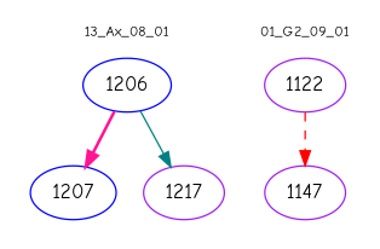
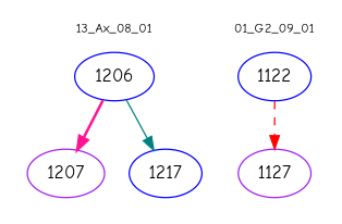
  digraph {
    fontname="Comic Neue"
    node [color=purple fontname="Comic Neue"]
    edge [fontname="Comic Neue"]
    n1 [color=blue label=1206]
-   n2 [color=blue label=1207]
-   n3 [label=1217]
-   n4 [label=1122]
-   n5 [label=1147]
+   n2 [label=1207]
+   n3 [color=blue label=1217]
+   n4 [color=blue label=1122]
+   n5 [label=1127]
    subgraph cluster_1 {
      color=white
      fontsize=10
      label="13_Ax_08_01"
      n1
      n2
      n3
    }
    subgraph cluster_2 {
      color=white
      fontsize=10
      label="01_G2_09_01"
      n4
      n5
    }
    n1 -> n2 [color=deeppink style=bold]
    n1 -> n3 [color=teal style=solid]
    n4 -> n5 [color=red style=dashed]
  }
